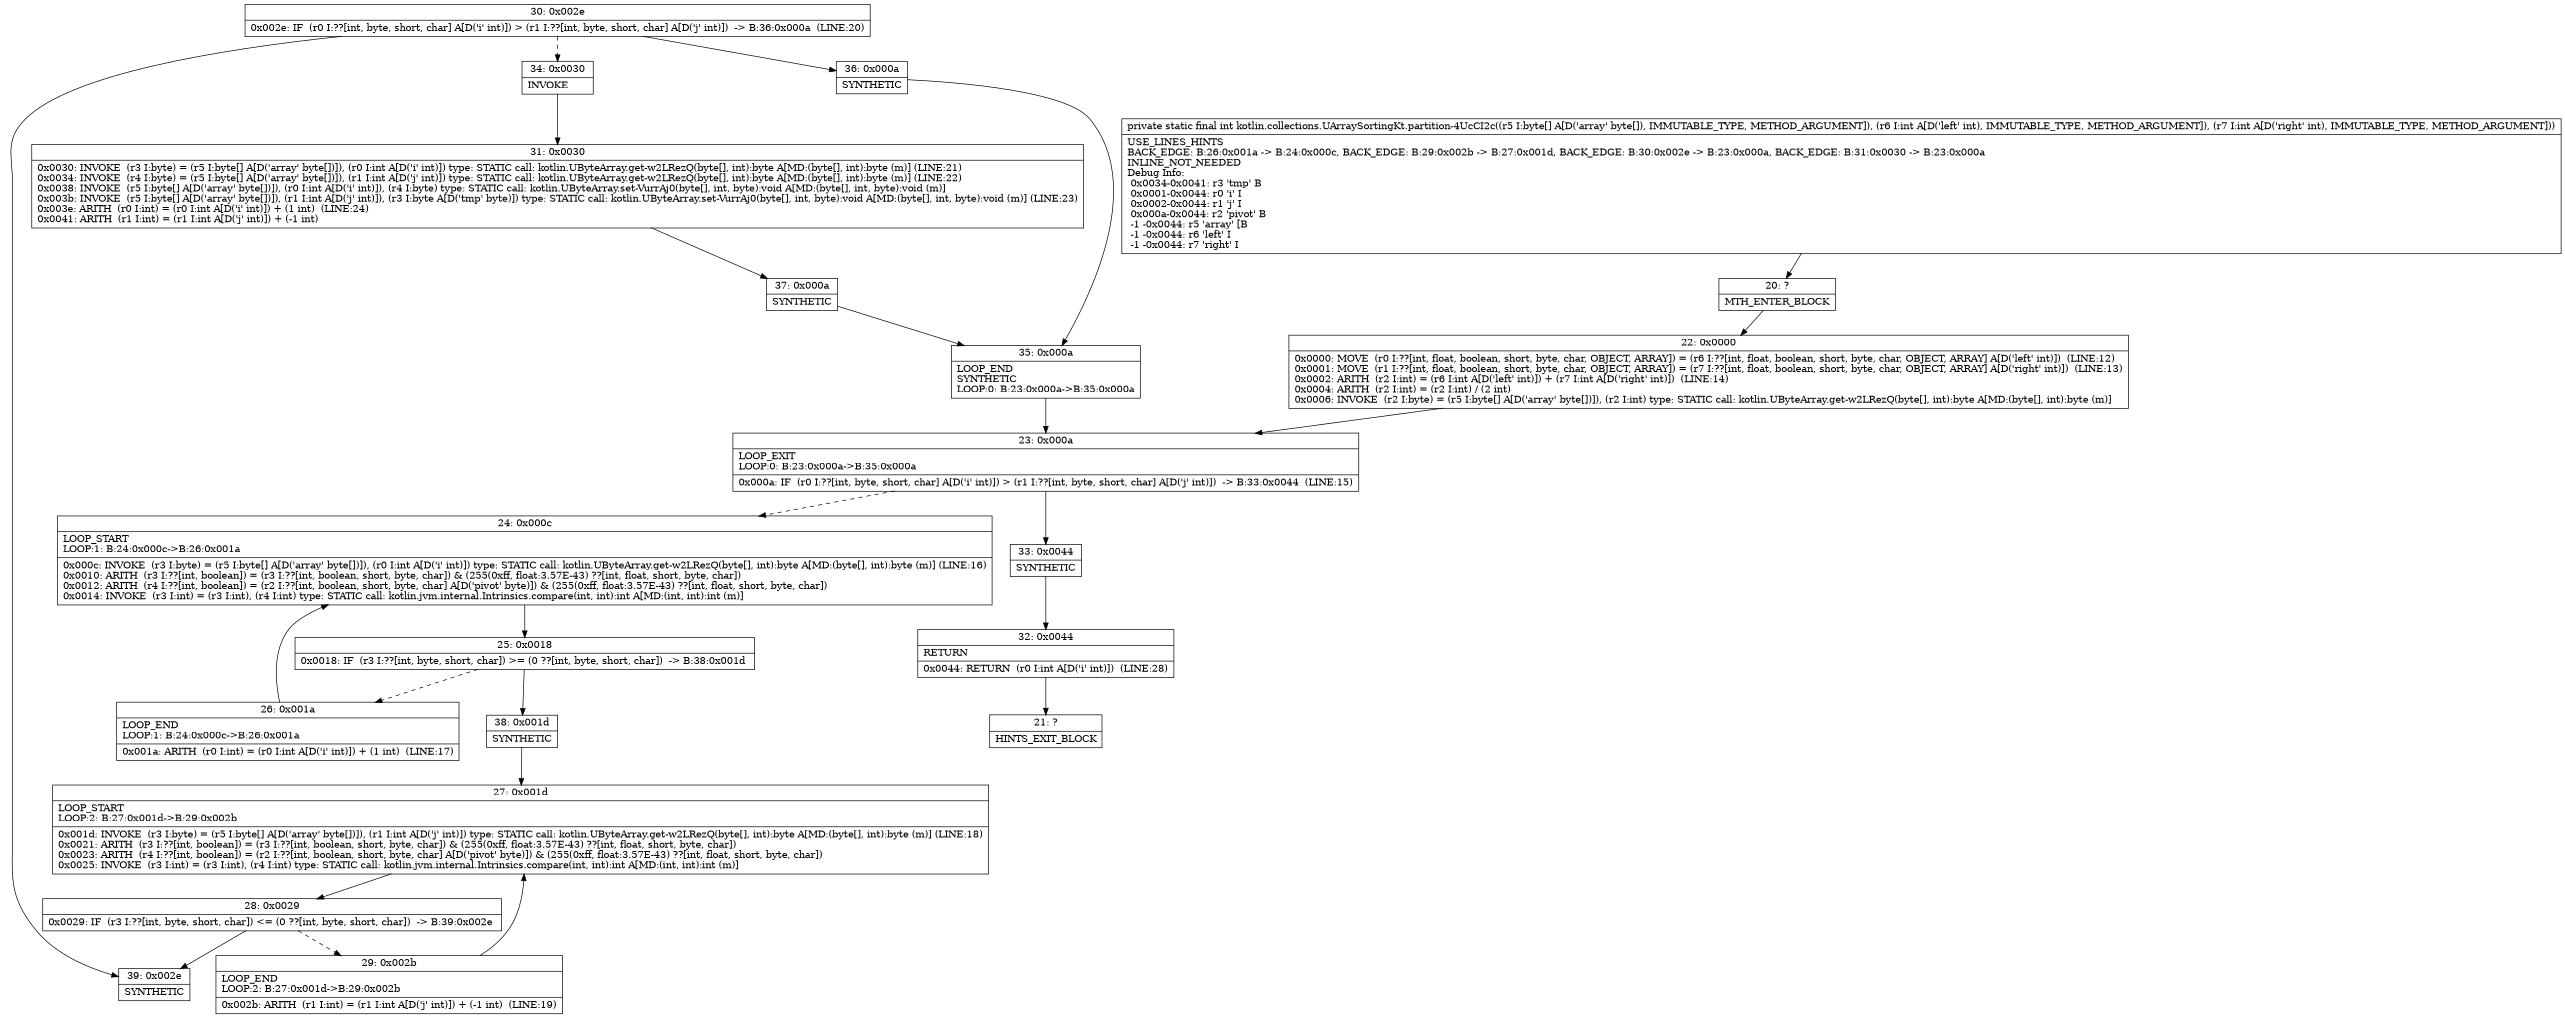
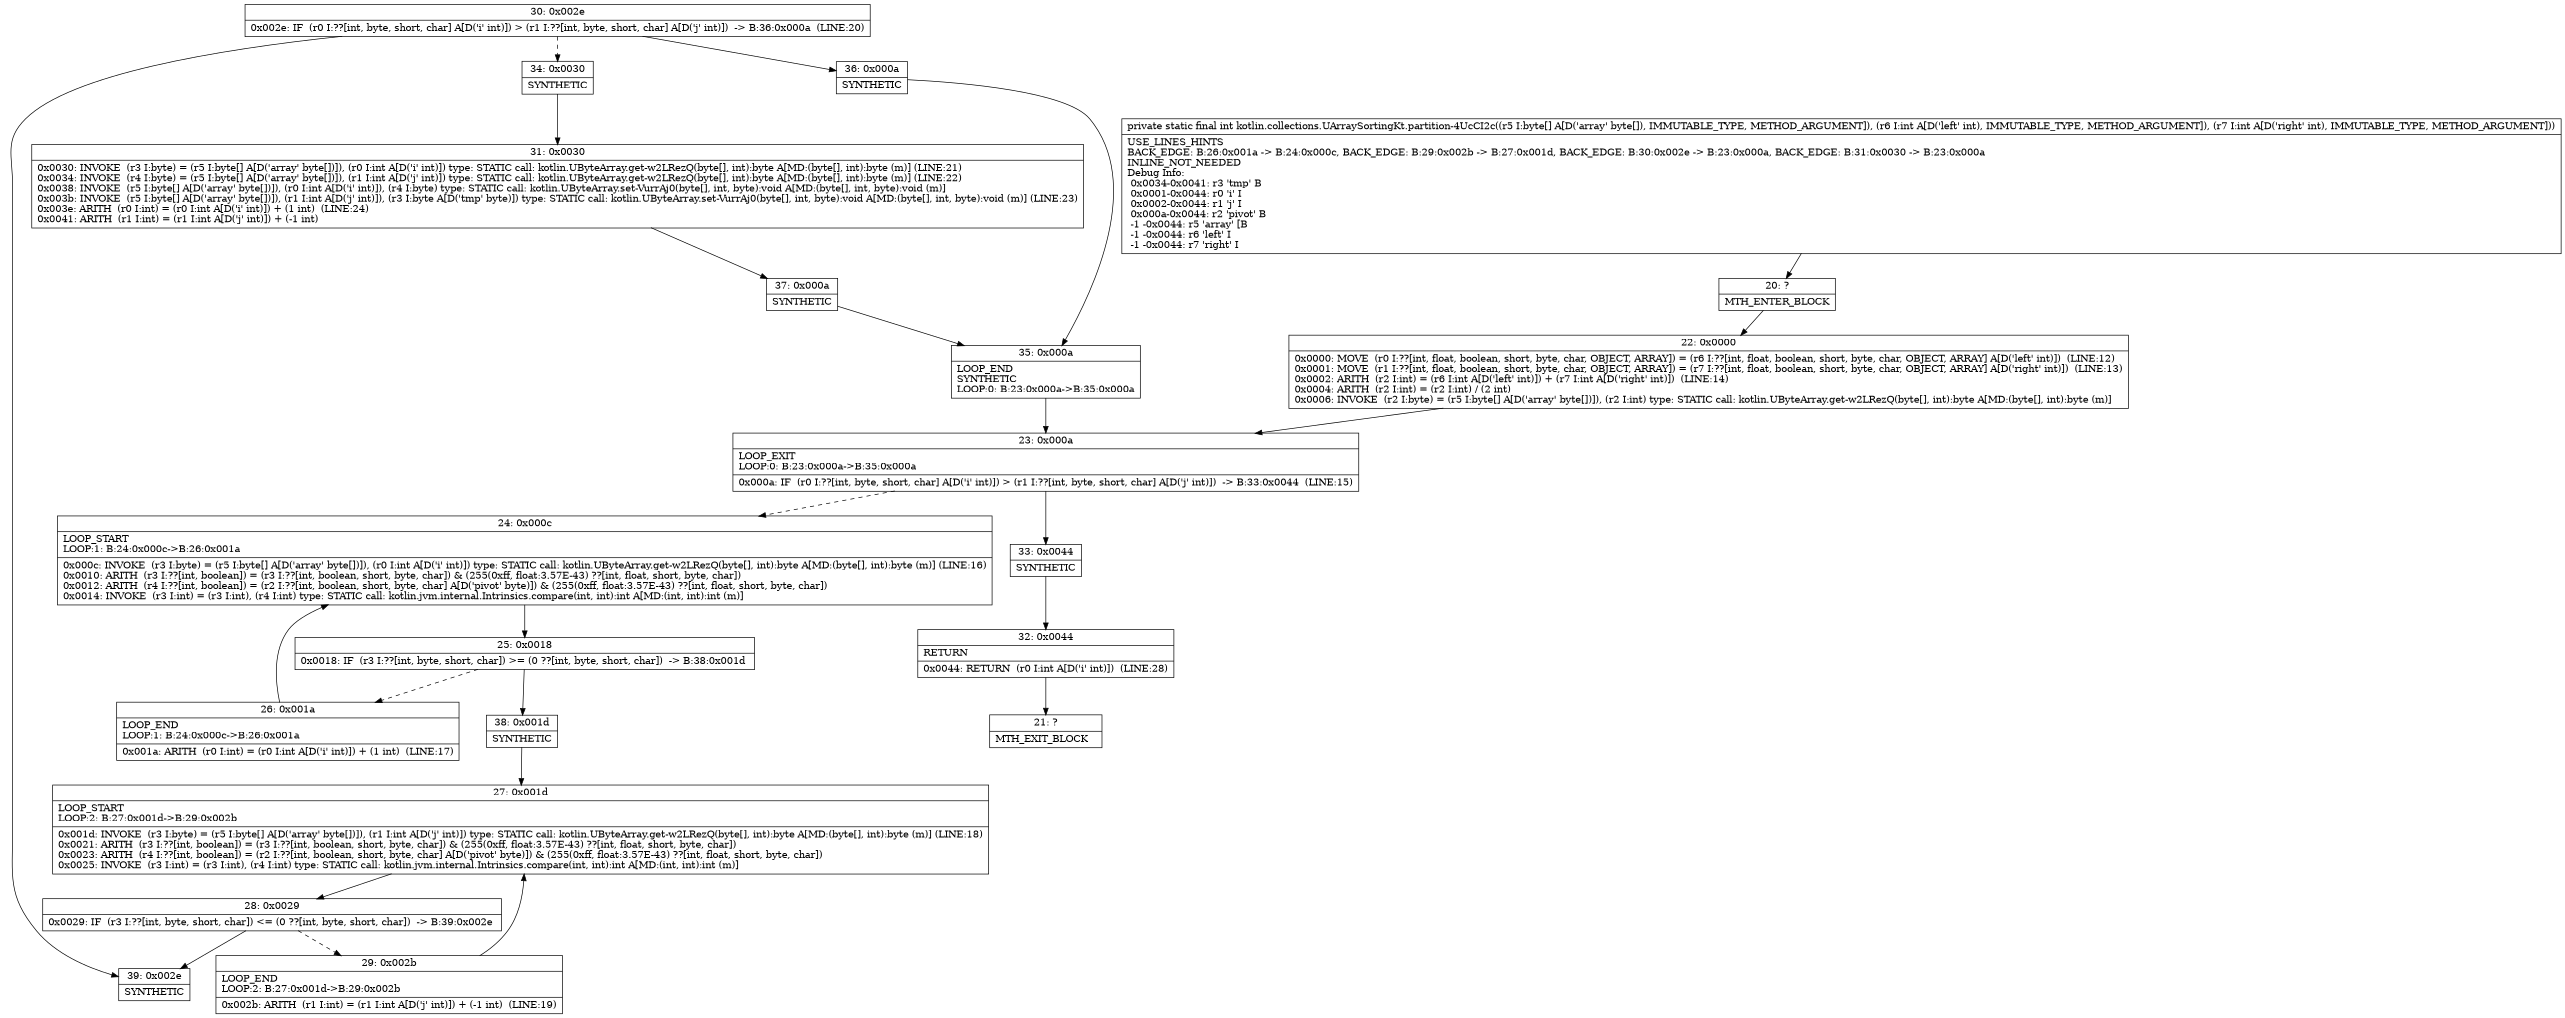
  digraph {
    node [shape=record]
    n1 [label="{20\:\ ?|MTH_ENTER_BLOCK\l}"]
    n2 [label="{22\:\ 0x0000|0x0000: MOVE  (r0 I:??[int, float, boolean, short, byte, char, OBJECT, ARRAY]) = (r6 I:??[int, float, boolean, short, byte, char, OBJECT, ARRAY] A[D('left' int)])  (LINE:12)\l0x0001: MOVE  (r1 I:??[int, float, boolean, short, byte, char, OBJECT, ARRAY]) = (r7 I:??[int, float, boolean, short, byte, char, OBJECT, ARRAY] A[D('right' int)])  (LINE:13)\l0x0002: ARITH  (r2 I:int) = (r6 I:int A[D('left' int)]) + (r7 I:int A[D('right' int)])  (LINE:14)\l0x0004: ARITH  (r2 I:int) = (r2 I:int) \/ (2 int) \l0x0006: INVOKE  (r2 I:byte) = (r5 I:byte[] A[D('array' byte[])]), (r2 I:int) type: STATIC call: kotlin.UByteArray.get\-w2LRezQ(byte[], int):byte A[MD:(byte[], int):byte (m)]\l}"]
    n3 [label="{23\:\ 0x000a|LOOP_EXIT\lLOOP:0: B:23:0x000a\-\>B:35:0x000a\l|0x000a: IF  (r0 I:??[int, byte, short, char] A[D('i' int)]) \> (r1 I:??[int, byte, short, char] A[D('j' int)])  \-\> B:33:0x0044  (LINE:15)\l}"]
    n4 [label="{24\:\ 0x000c|LOOP_START\lLOOP:1: B:24:0x000c\-\>B:26:0x001a\l|0x000c: INVOKE  (r3 I:byte) = (r5 I:byte[] A[D('array' byte[])]), (r0 I:int A[D('i' int)]) type: STATIC call: kotlin.UByteArray.get\-w2LRezQ(byte[], int):byte A[MD:(byte[], int):byte (m)] (LINE:16)\l0x0010: ARITH  (r3 I:??[int, boolean]) = (r3 I:??[int, boolean, short, byte, char]) & (255(0xff, float:3.57E\-43) ??[int, float, short, byte, char]) \l0x0012: ARITH  (r4 I:??[int, boolean]) = (r2 I:??[int, boolean, short, byte, char] A[D('pivot' byte)]) & (255(0xff, float:3.57E\-43) ??[int, float, short, byte, char]) \l0x0014: INVOKE  (r3 I:int) = (r3 I:int), (r4 I:int) type: STATIC call: kotlin.jvm.internal.Intrinsics.compare(int, int):int A[MD:(int, int):int (m)]\l}"]
    n5 [label="{33\:\ 0x0044|SYNTHETIC\l}"]
    n6 [label="{25\:\ 0x0018|0x0018: IF  (r3 I:??[int, byte, short, char]) \>= (0 ??[int, byte, short, char])  \-\> B:38:0x001d \l}"]
    n7 [label="{32\:\ 0x0044|RETURN\l|0x0044: RETURN  (r0 I:int A[D('i' int)])  (LINE:28)\l}"]
    n8 [label="{26\:\ 0x001a|LOOP_END\lLOOP:1: B:24:0x000c\-\>B:26:0x001a\l|0x001a: ARITH  (r0 I:int) = (r0 I:int A[D('i' int)]) + (1 int)  (LINE:17)\l}"]
    n9 [label="{38\:\ 0x001d|SYNTHETIC\l}"]
    n10 [label="{27\:\ 0x001d|LOOP_START\lLOOP:2: B:27:0x001d\-\>B:29:0x002b\l|0x001d: INVOKE  (r3 I:byte) = (r5 I:byte[] A[D('array' byte[])]), (r1 I:int A[D('j' int)]) type: STATIC call: kotlin.UByteArray.get\-w2LRezQ(byte[], int):byte A[MD:(byte[], int):byte (m)] (LINE:18)\l0x0021: ARITH  (r3 I:??[int, boolean]) = (r3 I:??[int, boolean, short, byte, char]) & (255(0xff, float:3.57E\-43) ??[int, float, short, byte, char]) \l0x0023: ARITH  (r4 I:??[int, boolean]) = (r2 I:??[int, boolean, short, byte, char] A[D('pivot' byte)]) & (255(0xff, float:3.57E\-43) ??[int, float, short, byte, char]) \l0x0025: INVOKE  (r3 I:int) = (r3 I:int), (r4 I:int) type: STATIC call: kotlin.jvm.internal.Intrinsics.compare(int, int):int A[MD:(int, int):int (m)]\l}"]
    n11 [label="{28\:\ 0x0029|0x0029: IF  (r3 I:??[int, byte, short, char]) \<= (0 ??[int, byte, short, char])  \-\> B:39:0x002e \l}"]
    n12 [label="{29\:\ 0x002b|LOOP_END\lLOOP:2: B:27:0x001d\-\>B:29:0x002b\l|0x002b: ARITH  (r1 I:int) = (r1 I:int A[D('j' int)]) + (\-1 int)  (LINE:19)\l}"]
    n13 [label="{39\:\ 0x002e|SYNTHETIC\l}"]
    n14 [label="{30\:\ 0x002e|0x002e: IF  (r0 I:??[int, byte, short, char] A[D('i' int)]) \> (r1 I:??[int, byte, short, char] A[D('j' int)])  \-\> B:36:0x000a  (LINE:20)\l}"]
-   n15 [label="{34\:\ 0x0030|INVOKE\l}"]
+   n15 [label="{34\:\ 0x0030|SYNTHETIC\l}"]
    n16 [label="{36\:\ 0x000a|SYNTHETIC\l}"]
    n17 [label="{31\:\ 0x0030|0x0030: INVOKE  (r3 I:byte) = (r5 I:byte[] A[D('array' byte[])]), (r0 I:int A[D('i' int)]) type: STATIC call: kotlin.UByteArray.get\-w2LRezQ(byte[], int):byte A[MD:(byte[], int):byte (m)] (LINE:21)\l0x0034: INVOKE  (r4 I:byte) = (r5 I:byte[] A[D('array' byte[])]), (r1 I:int A[D('j' int)]) type: STATIC call: kotlin.UByteArray.get\-w2LRezQ(byte[], int):byte A[MD:(byte[], int):byte (m)] (LINE:22)\l0x0038: INVOKE  (r5 I:byte[] A[D('array' byte[])]), (r0 I:int A[D('i' int)]), (r4 I:byte) type: STATIC call: kotlin.UByteArray.set\-VurrAj0(byte[], int, byte):void A[MD:(byte[], int, byte):void (m)]\l0x003b: INVOKE  (r5 I:byte[] A[D('array' byte[])]), (r1 I:int A[D('j' int)]), (r3 I:byte A[D('tmp' byte)]) type: STATIC call: kotlin.UByteArray.set\-VurrAj0(byte[], int, byte):void A[MD:(byte[], int, byte):void (m)] (LINE:23)\l0x003e: ARITH  (r0 I:int) = (r0 I:int A[D('i' int)]) + (1 int)  (LINE:24)\l0x0041: ARITH  (r1 I:int) = (r1 I:int A[D('j' int)]) + (\-1 int) \l}"]
    n18 [label="{35\:\ 0x000a|LOOP_END\lSYNTHETIC\lLOOP:0: B:23:0x000a\-\>B:35:0x000a\l}"]
    n19 [label="{37\:\ 0x000a|SYNTHETIC\l}"]
-   n20 [label="{21\:\ ?|HINTS_EXIT_BLOCK\l}"]
+   n20 [label="{21\:\ ?|MTH_EXIT_BLOCK\l}"]
    n21 [label="{private static final int kotlin.collections.UArraySortingKt.partition\-4UcCI2c((r5 I:byte[] A[D('array' byte[]), IMMUTABLE_TYPE, METHOD_ARGUMENT]), (r6 I:int A[D('left' int), IMMUTABLE_TYPE, METHOD_ARGUMENT]), (r7 I:int A[D('right' int), IMMUTABLE_TYPE, METHOD_ARGUMENT]))  | USE_LINES_HINTS\lBACK_EDGE: B:26:0x001a \-\> B:24:0x000c, BACK_EDGE: B:29:0x002b \-\> B:27:0x001d, BACK_EDGE: B:30:0x002e \-\> B:23:0x000a, BACK_EDGE: B:31:0x0030 \-\> B:23:0x000a\lINLINE_NOT_NEEDED\lDebug Info:\l  0x0034\-0x0041: r3 'tmp' B\l  0x0001\-0x0044: r0 'i' I\l  0x0002\-0x0044: r1 'j' I\l  0x000a\-0x0044: r2 'pivot' B\l  \-1 \-0x0044: r5 'array' [B\l  \-1 \-0x0044: r6 'left' I\l  \-1 \-0x0044: r7 'right' I\l}"]
    n1 -> n2
    n2 -> n3
    n3 -> n4 [style=dashed]
    n3 -> n5
    n4 -> n6
    n5 -> n7
    n6 -> n8 [style=dashed]
    n6 -> n9
    n7 -> n20
    n8 -> n4
    n9 -> n10
    n10 -> n11
    n11 -> n12 [style=dashed]
    n11 -> n13
    n12 -> n10
    n14 -> n13
    n14 -> n15 [style=dashed]
    n14 -> n16
    n15 -> n17
    n16 -> n18
    n17 -> n19
    n18 -> n3
    n19 -> n18
    n21 -> n1
  }
